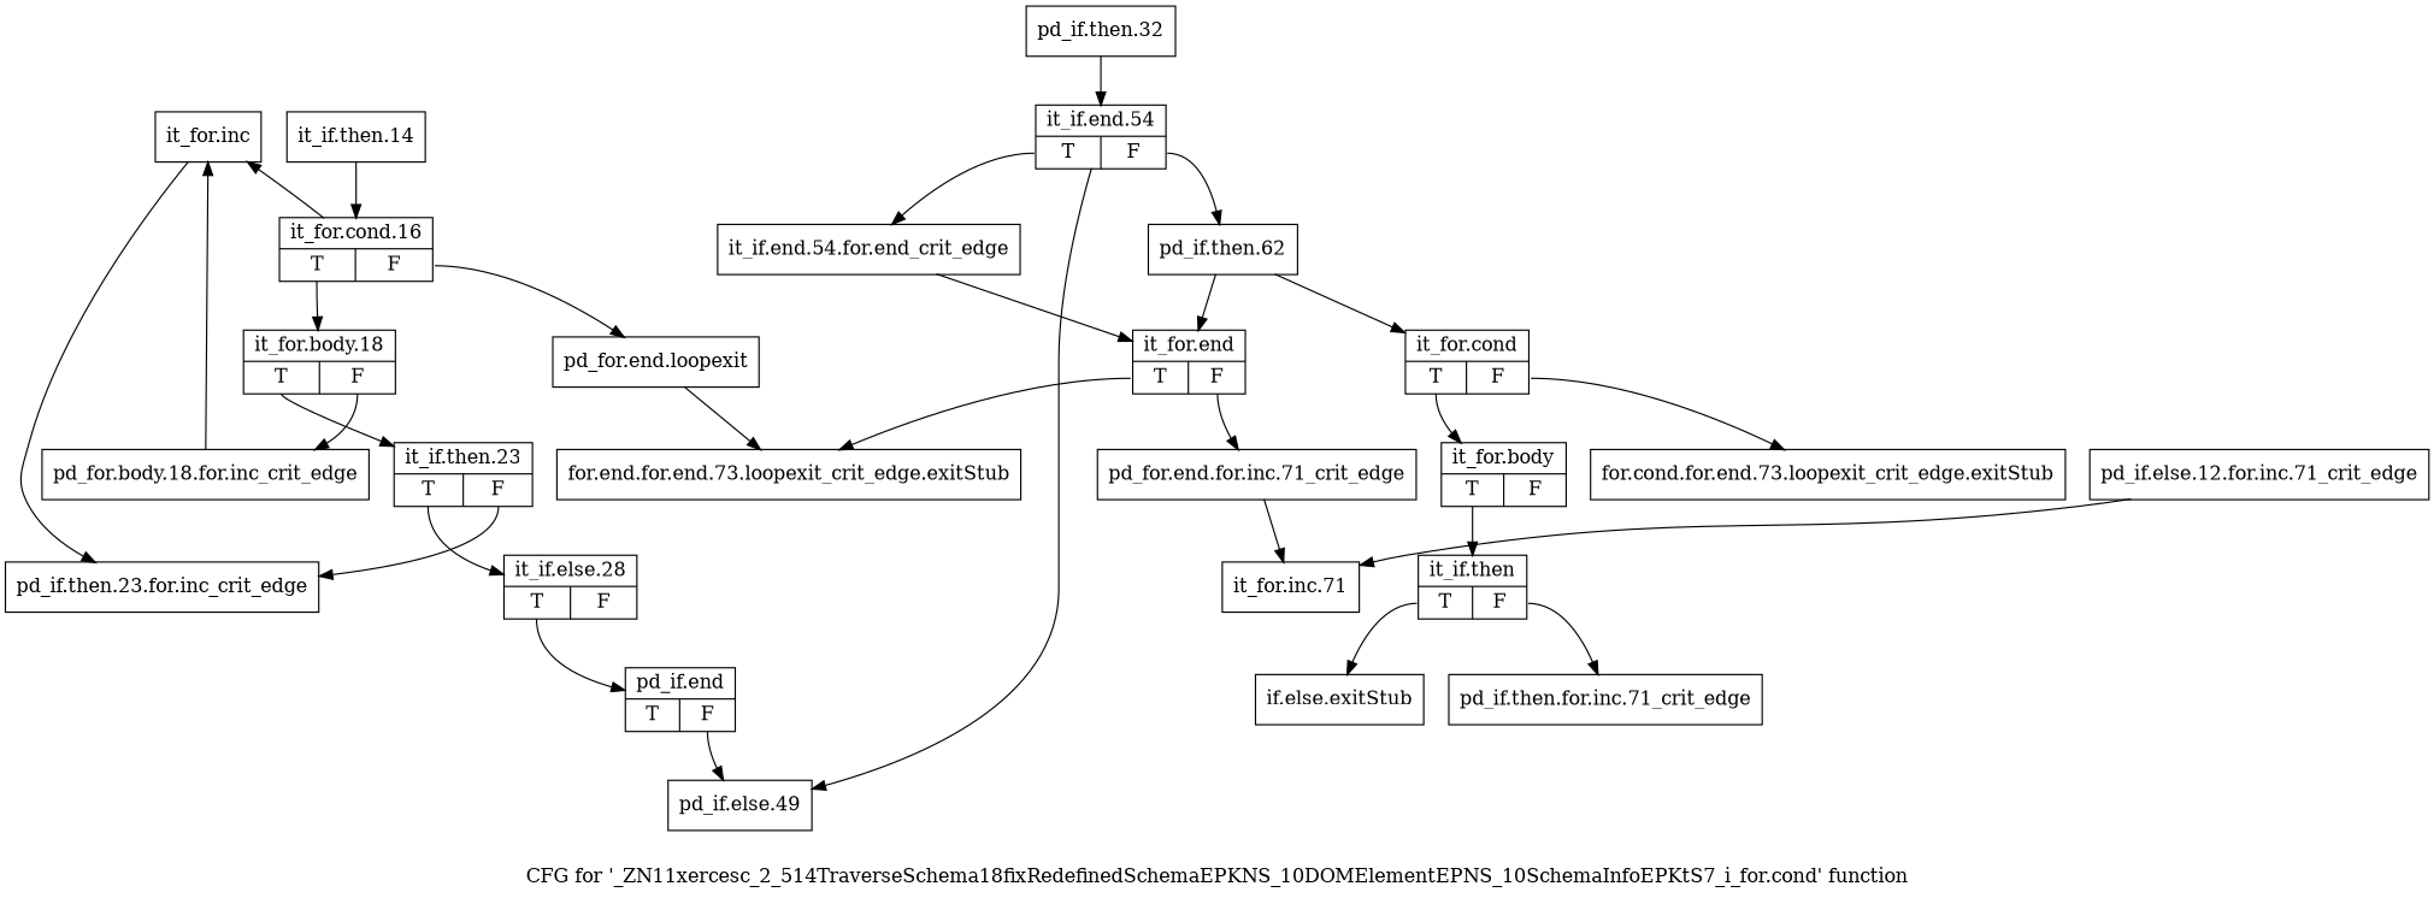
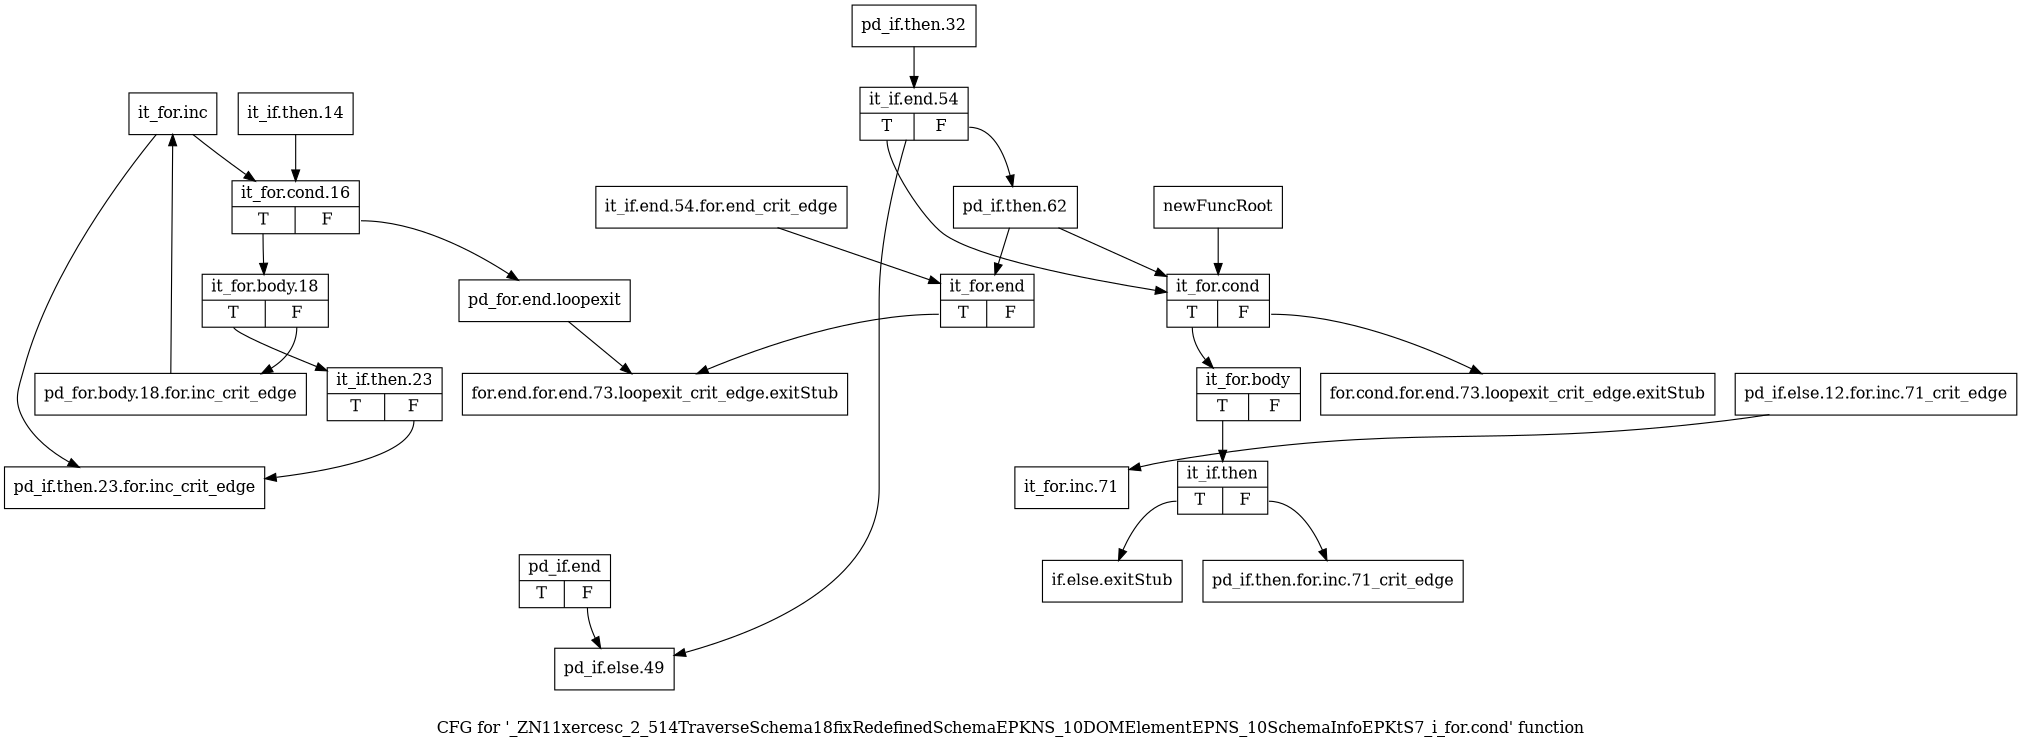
  digraph {
    label="CFG for '_ZN11xercesc_2_514TraverseSchema18fixRedefinedSchemaEPKNS_10DOMElementEPNS_10SchemaInfoEPKtS7_i_for.cond' function"
    node [shape=record]
+   n1 [label="{newFuncRoot}"]
    n2 [label="{it_for.cond|{<s0>T|<s1>F}}"]
    n3 [label="{for.cond.for.end.73.loopexit_crit_edge.exitStub}"]
    n4 [label="{it_for.body|{<s0>T|<s1>F}}"]
    n5 [label="{it_if.then|{<s0>T|<s1>F}}"]
    n6 [label="{for.end.for.end.73.loopexit_crit_edge.exitStub}"]
    n7 [label="{if.else.exitStub}"]
    n8 [label="{pd_if.then.for.inc.71_crit_edge}"]
    n9 [label="{it_if.then.14}"]
    n10 [label="{it_for.cond.16|{<s0>T|<s1>F}}"]
    n11 [label="{pd_if.else.12.for.inc.71_crit_edge}"]
    n12 [label="{it_for.inc.71}"]
    n13 [label="{it_for.body.18|{<s0>T|<s1>F}}"]
    n14 [label="{pd_for.end.loopexit}"]
    n15 [label="{it_if.then.23|{<s0>T|<s1>F}}"]
    n16 [label="{pd_for.body.18.for.inc_crit_edge}"]
-   n17 [label="{it_if.else.28|{<s0>T|<s1>F}}"]
    n18 [label="{pd_if.then.23.for.inc_crit_edge}"]
    n19 [label="{it_for.inc}"]
    n20 [label="{it_for.end|{<s0>T|<s1>F}}"]
-   n21 [label="{pd_for.end.for.inc.71_crit_edge}"]
    n22 [label="{pd_if.end|{<s0>T|<s1>F}}"]
    n23 [label="{pd_if.else.49}"]
    n24 [label="{pd_if.then.32}"]
    n25 [label="{it_if.end.54|{<s0>T|<s1>F}}"]
    n26 [label="{it_if.end.54.for.end_crit_edge}"]
    n27 [label="{pd_if.then.62}"]
+   n1 -> n2
    n2 -> n3 [tailport=s1]
    n2 -> n4 [tailport=s0]
    n4 -> n5 [tailport=s0]
    n5 -> n7 [tailport=s0]
    n5 -> n8 [tailport=s1]
    n9 -> n10
    n10 -> n13 [tailport=s0]
    n10 -> n14 [tailport=s1]
    n11 -> n12
    n13 -> n15 [tailport=s0]
    n13 -> n16 [tailport=s1]
    n14 -> n6
-   n15 -> n17 [tailport=s0]
    n15 -> n18 [tailport=s1]
    n16 -> n19
-   n17 -> n22 [tailport=s0]
-   n10 -> n19
+   n19 -> n10
    n19 -> n18
    n20 -> n6 [tailport=s0]
-   n20 -> n21 [tailport=s1]
-   n21 -> n12
    n22 -> n23 [tailport=s1]
    n24 -> n25
    n25 -> n23
-   n25 -> n26 [tailport=s0]
+   n25 -> n2 [tailport=s0]
    n25 -> n27 [tailport=s1]
    n26 -> n20
    n27 -> n2
    n27 -> n20
  }
